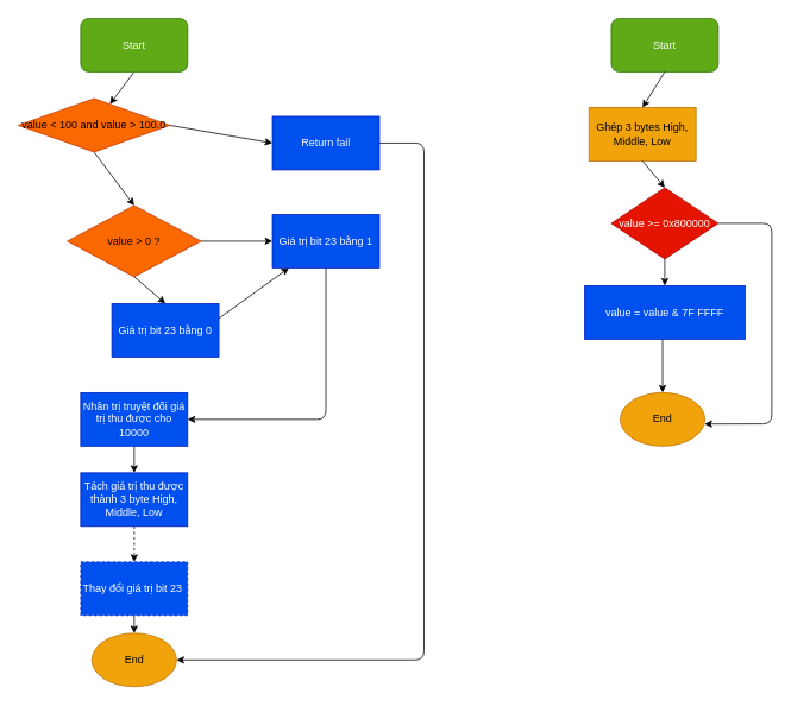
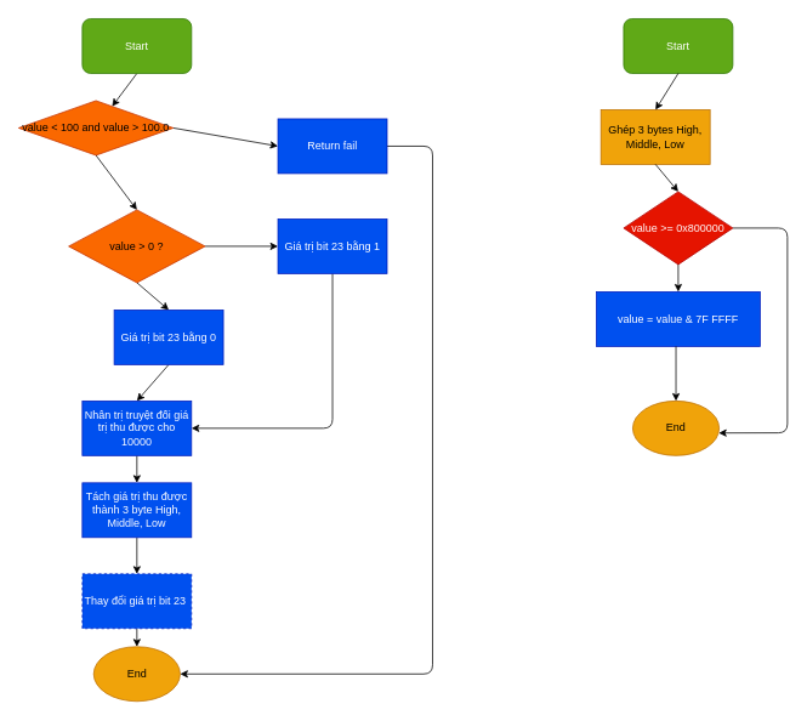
  <mxCell id="0" />
  <mxCell id="1" parent="0" />
  <mxCell id="2" style="edgeStyle=none;html=1;exitX=0.5;exitY=1;exitDx=0;exitDy=0;entryX=0.5;entryY=0;entryDx=0;entryDy=0;" edge="1" parent="1" source="4" target="6"><mxGeometry relative="1" as="geometry" /></mxCell>
  <mxCell id="3" style="edgeStyle=none;html=1;exitX=1;exitY=0.5;exitDx=0;exitDy=0;entryX=0;entryY=0.5;entryDx=0;entryDy=0;" edge="1" parent="1" source="4" target="8"><mxGeometry relative="1" as="geometry" /></mxCell>
  <mxCell id="4" value="value &amp;gt; 0 ?" style="rhombus;whiteSpace=wrap;html=1;fillColor=#fa6800;fontColor=#000000;strokeColor=#C73500;" vertex="1" parent="1"><mxGeometry x="75" y="230" width="150" height="80" as="geometry" /></mxCell>
- <mxCell id="5" style="edgeStyle=none;html=1;exitX=0.5;exitY=1;exitDx=0;exitDy=0;" edge="1" parent="1" source="6" target="8"><mxGeometry relative="1" as="geometry" /></mxCell>
+ <mxCell id="5" style="edgeStyle=none;html=1;exitX=0.5;exitY=1;exitDx=0;exitDy=0;entryX=0.5;entryY=0;entryDx=0;entryDy=0;" edge="1" parent="1" source="6" target="10"><mxGeometry relative="1" as="geometry" /></mxCell>
  <mxCell id="6" value="Giá trị bit 23 bằng 0" style="rounded=0;whiteSpace=wrap;html=1;fillColor=#0050ef;fontColor=#ffffff;strokeColor=#001DBC;" vertex="1" parent="1"><mxGeometry x="125" y="340" width="120" height="60" as="geometry" /></mxCell>
  <mxCell id="7" style="edgeStyle=none;html=1;exitX=0.5;exitY=1;exitDx=0;exitDy=0;entryX=1;entryY=0.5;entryDx=0;entryDy=0;" edge="1" parent="1" source="8" target="10"><mxGeometry relative="1" as="geometry"><Array as="points"><mxPoint x="365" y="470" /></Array></mxGeometry></mxCell>
  <mxCell id="8" value="Giá trị bit 23 bằng 1" style="rounded=0;whiteSpace=wrap;html=1;fillColor=#0050ef;fontColor=#ffffff;strokeColor=#001DBC;" vertex="1" parent="1"><mxGeometry x="305" y="240" width="120" height="60" as="geometry" /></mxCell>
  <mxCell id="9" style="edgeStyle=none;html=1;exitX=0.5;exitY=1;exitDx=0;exitDy=0;entryX=0.5;entryY=0;entryDx=0;entryDy=0;" edge="1" parent="1" source="10" target="12"><mxGeometry relative="1" as="geometry" /></mxCell>
  <mxCell id="10" value="Nhân trị truyệt đối giá trị thu được cho 10000" style="rounded=0;whiteSpace=wrap;html=1;fillColor=#0050ef;fontColor=#ffffff;strokeColor=#001DBC;" vertex="1" parent="1"><mxGeometry x="90" y="440" width="120" height="60" as="geometry" /></mxCell>
- <mxCell id="11" style="edgeStyle=none;html=1;exitX=0.5;exitY=1;exitDx=0;exitDy=0;entryX=0.5;entryY=0;entryDx=0;entryDy=0;dashed=1;" edge="1" parent="1" source="12" target="19"><mxGeometry relative="1" as="geometry" /></mxCell>
+ <mxCell id="11" style="edgeStyle=none;html=1;exitX=0.5;exitY=1;exitDx=0;exitDy=0;entryX=0.5;entryY=0;entryDx=0;entryDy=0;" edge="1" parent="1" source="12" target="19"><mxGeometry relative="1" as="geometry" /></mxCell>
  <mxCell id="12" value="Tách giá trị thu được thành 3 byte High, Middle, Low" style="rounded=0;whiteSpace=wrap;html=1;fillColor=#0050ef;fontColor=#ffffff;strokeColor=#001DBC;" vertex="1" parent="1"><mxGeometry x="90" y="530" width="120" height="60" as="geometry" /></mxCell>
  <mxCell id="13" style="edgeStyle=none;html=1;exitX=0.5;exitY=1;exitDx=0;exitDy=0;entryX=0.5;entryY=0;entryDx=0;entryDy=0;" edge="1" parent="1" source="15" target="4"><mxGeometry relative="1" as="geometry" /></mxCell>
  <mxCell id="14" style="edgeStyle=none;html=1;exitX=1;exitY=0.5;exitDx=0;exitDy=0;entryX=0;entryY=0.5;entryDx=0;entryDy=0;" edge="1" parent="1" source="15" target="17"><mxGeometry relative="1" as="geometry" /></mxCell>
  <mxCell id="15" value="value &amp;lt; 100 and value &amp;gt; 100.0" style="rhombus;whiteSpace=wrap;html=1;fillColor=#fa6800;fontColor=#000000;strokeColor=#C73500;" vertex="1" parent="1"><mxGeometry x="20" y="110" width="170" height="60" as="geometry" /></mxCell>
  <mxCell id="16" style="edgeStyle=none;html=1;exitX=1;exitY=0.5;exitDx=0;exitDy=0;entryX=1;entryY=0.5;entryDx=0;entryDy=0;" edge="1" parent="1" source="17" target="21"><mxGeometry relative="1" as="geometry"><Array as="points"><mxPoint x="475" y="160" /><mxPoint x="475" y="740" /></Array></mxGeometry></mxCell>
  <mxCell id="17" value="Return fail" style="rounded=0;whiteSpace=wrap;html=1;fillColor=#0050ef;fontColor=#ffffff;strokeColor=#001DBC;" vertex="1" parent="1"><mxGeometry x="305" y="130" width="120" height="60" as="geometry" /></mxCell>
  <mxCell id="18" style="edgeStyle=none;html=1;exitX=0.5;exitY=1;exitDx=0;exitDy=0;entryX=0.5;entryY=0;entryDx=0;entryDy=0;" edge="1" parent="1" source="19" target="21"><mxGeometry relative="1" as="geometry" /></mxCell>
  <mxCell id="19" value="Thay đổi giá trị bit 23&amp;nbsp;" style="rounded=0;whiteSpace=wrap;html=1;fillColor=#0050ef;fontColor=#ffffff;strokeColor=#001DBC;dashed=1;" vertex="1" parent="1"><mxGeometry x="90" y="630" width="120" height="60" as="geometry" /></mxCell>
  <mxCell id="20" value="" style="endArrow=classic;html=1;exitX=0.5;exitY=1;exitDx=0;exitDy=0;" edge="1" parent="1" target="15"><mxGeometry width="50" height="50" relative="1" as="geometry"><mxPoint x="150" y="80" as="sourcePoint" /><mxPoint x="225" y="330" as="targetPoint" /></mxGeometry></mxCell>
  <mxCell id="21" value="End" style="ellipse;whiteSpace=wrap;html=1;fillColor=#f0a30a;fontColor=#000000;strokeColor=#BD7000;" vertex="1" parent="1"><mxGeometry x="102.5" y="710" width="95" height="60" as="geometry" /></mxCell>
  <mxCell id="22" value="Start" style="rounded=1;whiteSpace=wrap;html=1;fillColor=#60a917;strokeColor=#2D7600;fontColor=#ffffff;" vertex="1" parent="1"><mxGeometry x="90" y="20" width="120" height="60" as="geometry" /></mxCell>
  <mxCell id="23" style="edgeStyle=none;html=1;exitX=0.5;exitY=1;exitDx=0;exitDy=0;entryX=0.5;entryY=0;entryDx=0;entryDy=0;" edge="1" parent="1" target="24"><mxGeometry relative="1" as="geometry"><mxPoint x="745" y="270" as="sourcePoint" /></mxGeometry></mxCell>
  <mxCell id="24" value="value = value &amp;amp;&amp;nbsp;7F FFFF" style="rounded=0;whiteSpace=wrap;html=1;fillColor=#0050ef;fontColor=#ffffff;strokeColor=#001DBC;" vertex="1" parent="1"><mxGeometry x="655" y="320" width="180" height="60" as="geometry" /></mxCell>
  <mxCell id="25" style="edgeStyle=none;html=1;exitX=1;exitY=0.5;exitDx=0;exitDy=0;entryX=0.995;entryY=0.586;entryDx=0;entryDy=0;entryPerimeter=0;" edge="1" parent="1" target="27"><mxGeometry relative="1" as="geometry"><mxPoint x="805" y="250" as="sourcePoint" /><mxPoint x="885" y="250" as="targetPoint" /><Array as="points"><mxPoint x="865" y="250" /><mxPoint x="865" y="475" /></Array></mxGeometry></mxCell>
  <mxCell id="26" style="edgeStyle=none;html=1;exitX=0.5;exitY=1;exitDx=0;exitDy=0;entryX=0.5;entryY=0;entryDx=0;entryDy=0;" edge="1" parent="1" target="27"><mxGeometry relative="1" as="geometry"><mxPoint x="742.5" y="380" as="sourcePoint" /></mxGeometry></mxCell>
  <mxCell id="27" value="End" style="ellipse;whiteSpace=wrap;html=1;fillColor=#f0a30a;fontColor=#000000;strokeColor=#BD7000;" vertex="1" parent="1"><mxGeometry x="695" y="440" width="95" height="60" as="geometry" /></mxCell>
  <mxCell id="28" value="Start" style="rounded=1;whiteSpace=wrap;html=1;fillColor=#60a917;strokeColor=#2D7600;fontColor=#ffffff;" vertex="1" parent="1"><mxGeometry x="685" y="20" width="120" height="60" as="geometry" /></mxCell>
  <mxCell id="29" value="Ghép 3 bytes High, Middle, Low" style="rounded=0;whiteSpace=wrap;html=1;fillColor=#f0a30a;fontColor=#000000;strokeColor=#BD7000;" vertex="1" parent="1"><mxGeometry x="660" y="120" width="120" height="60" as="geometry" /></mxCell>
  <mxCell id="30" value="" style="endArrow=classic;html=1;exitX=0.5;exitY=1;exitDx=0;exitDy=0;entryX=0.5;entryY=0;entryDx=0;entryDy=0;" edge="1" parent="1" source="28" target="29"><mxGeometry width="50" height="50" relative="1" as="geometry"><mxPoint x="715" y="120" as="sourcePoint" /><mxPoint x="765" y="70" as="targetPoint" /></mxGeometry></mxCell>
  <mxCell id="31" value="" style="endArrow=classic;html=1;exitX=0.5;exitY=1;exitDx=0;exitDy=0;entryX=0.5;entryY=0;entryDx=0;entryDy=0;" edge="1" parent="1" source="29"><mxGeometry width="50" height="50" relative="1" as="geometry"><mxPoint x="755" y="90" as="sourcePoint" /><mxPoint x="745" y="210" as="targetPoint" /></mxGeometry></mxCell>
  <mxCell id="32" value="&lt;span style=&quot;color: rgb(255, 255, 255);&quot;&gt;value &amp;gt;= 0x800000&lt;/span&gt;" style="rhombus;whiteSpace=wrap;html=1;fillColor=#e51400;fontColor=#ffffff;strokeColor=#B20000;" vertex="1" parent="1"><mxGeometry x="685" y="210" width="120" height="80" as="geometry" /></mxCell>
